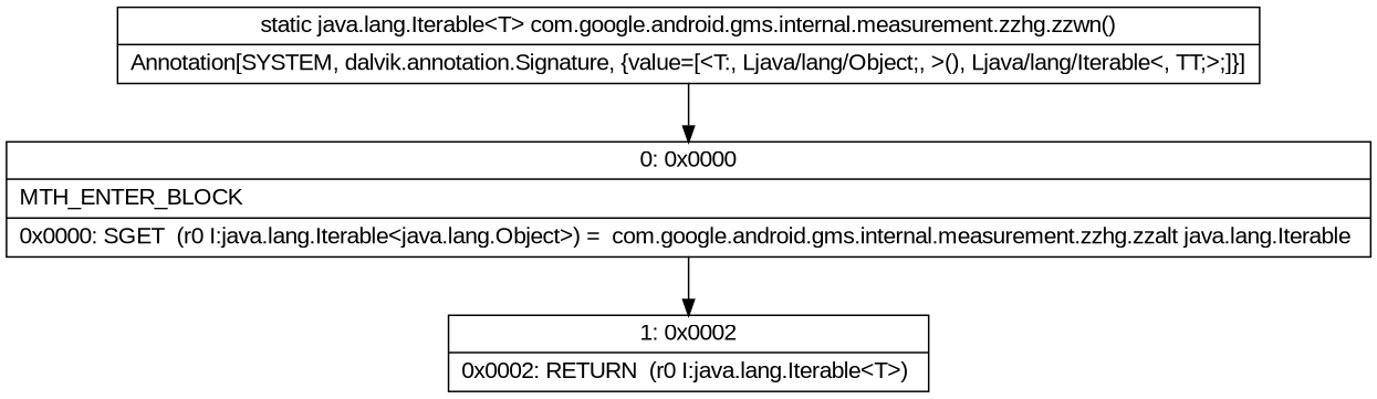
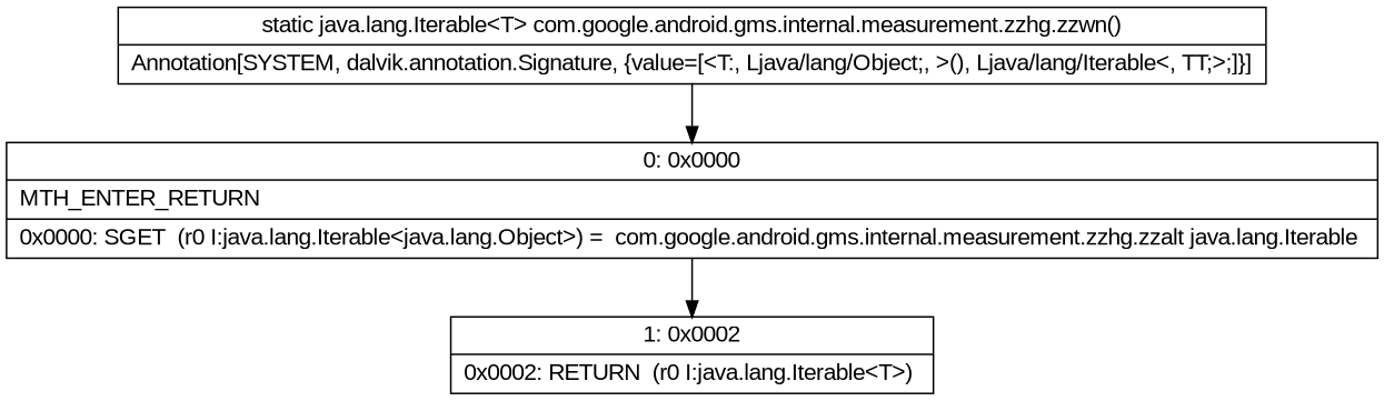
  digraph {
    fontname="Liberation Sans"
    node [shape=record fontname="Liberation Sans"]
    edge [fontname="Liberation Sans"]
-   n1 [label="{0\:\ 0x0000|MTH_ENTER_BLOCK\l|0x0000: SGET  (r0 I:java.lang.Iterable\<java.lang.Object\>) =  com.google.android.gms.internal.measurement.zzhg.zzalt java.lang.Iterable \l}"]
+   n1 [label="{0\:\ 0x0000|MTH_ENTER_RETURN\l|0x0000: SGET  (r0 I:java.lang.Iterable\<java.lang.Object\>) =  com.google.android.gms.internal.measurement.zzhg.zzalt java.lang.Iterable \l}"]
    n2 [label="{1\:\ 0x0002|0x0002: RETURN  (r0 I:java.lang.Iterable\<T\>) \l}"]
    n3 [label="{static java.lang.Iterable\<T\> com.google.android.gms.internal.measurement.zzhg.zzwn()  | Annotation[SYSTEM, dalvik.annotation.Signature, \{value=[\<T:, Ljava\/lang\/Object;, \>(), Ljava\/lang\/Iterable\<, TT;\>;]\}]\l}"]
    n1 -> n2
    n3 -> n1
  }
